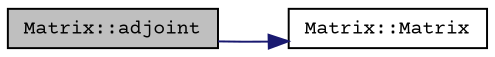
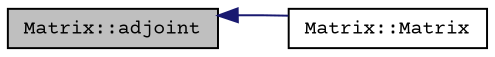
  digraph {
    rankdir=LR
    fontname="Courier Prime"
    node [color=black fontname="Courier Prime" fontsize=10 shape=record style=filled]
    n1 [fillcolor=grey75 fontcolor=black height=0.2 label="Matrix::adjoint" width=0.4]
    n2 [fillcolor=white height=0.2 label="Matrix::Matrix" width=0.4]
-   n1 -> n2 [color=midnightblue fontname="Courier Prime" fontsize=10 labelfontname=Helvetica labelfontsize=10 style=solid]
+   n2 -> n1 [color=midnightblue fontname="Courier Prime" fontsize=10 labelfontname=Helvetica labelfontsize=10 style=solid]
  }
